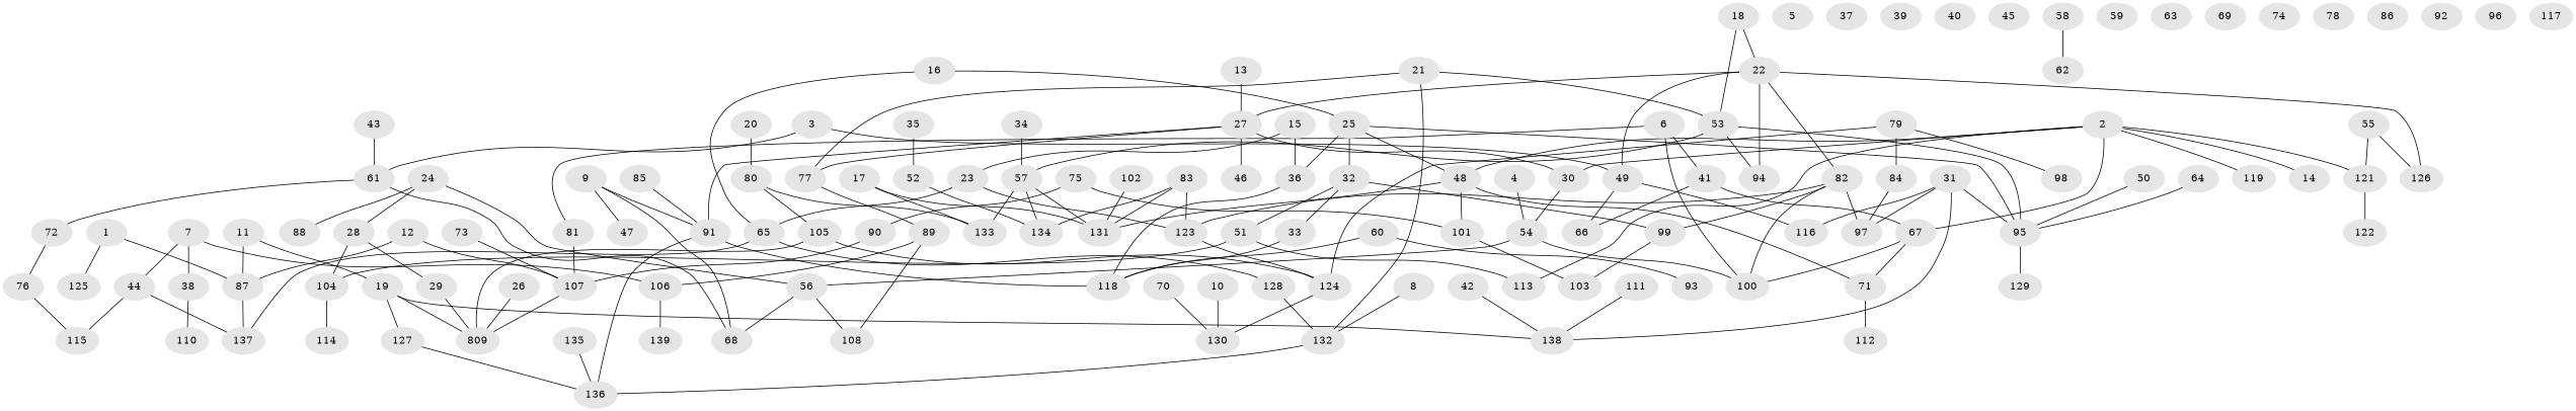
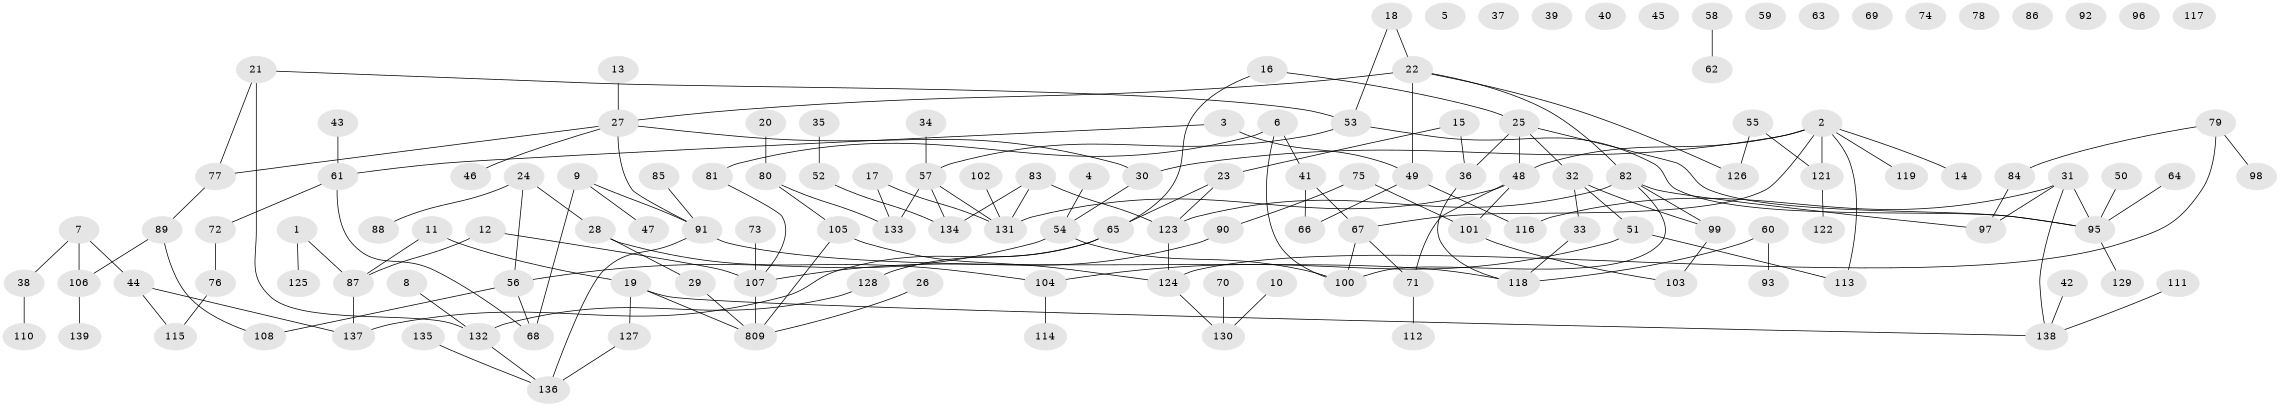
  graph {
    node [color=gray90 style=filled]
    1
    87
    125
    137
    2
    14
    30
    48
    67
    113
    119
    121
    54
    131
    71
    101
    100
    122
    3
    49
    61
    116
    66
    68
    72
    4
    56
    5
    6
    41
    81
    107
    7
    38
    44
    106
    110
    115
    139
    8
    132
    136
    9
    47
    91
    118
    10
    130
    11
    19
    n51 [label=809]
    127
    138
    12
    13
    27
    77
    46
    15
    23
    36
    65
    123
    16
    25
    32
    95
    128
    17
    133
    18
    22
    53
    82
-   94
    126
    57
    20
    80
    105
    21
    89
    97
    99
    124
    24
    28
    88
    29
    104
    108
    33
    51
    129
    26
    114
    31
    103
    34
    134
    35
    52
    37
    39
    40
    42
    43
    45
    112
    50
    55
    58
    62
    59
    60
    93
    76
    63
    64
    69
    70
    73
    74
    75
    90
    78
    79
    84
    98
    83
    85
    86
    92
    96
    102
    111
    117
    135
    1 -- 87
    1 -- 125
    87 -- 137
    2 -- 14
    2 -- 30
    2 -- 48
    2 -- 67
    2 -- 113
    2 -- 119
    2 -- 121
    30 -- 54
    48 -- 131
    48 -- 71
    48 -- 101
    67 -- 71
    67 -- 100
    121 -- 122
    54 -- 100
    54 -- 56
    71 -- 112
    101 -- 103
    3 -- 49
    3 -- 61
    49 -- 116
    49 -- 66
    61 -- 68
    61 -- 72
    72 -- 76
    4 -- 54
    56 -- 68
    56 -- 108
    6 -- 100
    6 -- 41
    6 -- 81
    41 -- 67
    41 -- 66
    81 -- 107
    107 -- n51
    7 -- 38
    7 -- 44
    7 -- 106
    38 -- 110
    44 -- 137
    44 -- 115
    106 -- 139
    8 -- 132
    132 -- 136
    9 -- 68
    9 -- 47
    9 -- 91
    91 -- 136
    91 -- 118
    10 -- 130
    11 -- 87
    11 -- 19
    19 -- n51
    19 -- 127
    19 -- 138
    127 -- 136
    12 -- 87
    12 -- 107
    13 -- 27
    27 -- 30
    27 -- 91
    27 -- 77
    27 -- 46
    77 -- 89
    15 -- 23
    15 -- 36
    23 -- 65
    23 -- 123
    36 -- 118
    65 -- 137
    65 -- 128
    123 -- 124
    16 -- 65
    16 -- 25
    25 -- 48
    25 -- 36
    25 -- 32
    25 -- 95
    32 -- 99
    32 -- 33
    32 -- 51
    95 -- 129
    128 -- 132
    17 -- 131
    17 -- 133
    18 -- 22
    18 -- 53
    22 -- 49
    22 -- 27
    22 -- 82
-   22 -- 94
    22 -- 126
    53 -- 95
-   53 -- 94
    53 -- 57
    82 -- 100
    82 -- 123
    82 -- 97
    82 -- 99
    57 -- 131
    57 -- 133
    57 -- 134
    20 -- 80
    80 -- 133
    80 -- 105
    105 -- n51
    105 -- 124
    21 -- 132
    21 -- 77
    21 -- 53
    89 -- 106
    89 -- 108
    99 -- 103
    124 -- 130
    24 -- 56
    24 -- 28
    24 -- 88
    28 -- 29
    28 -- 104
    29 -- n51
    104 -- 114
    33 -- 118
    51 -- 113
    51 -- 104
    26 -- n51
    31 -- 116
    31 -- 138
    31 -- 95
    31 -- 97
    34 -- 57
    35 -- 52
    52 -- 134
    42 -- 138
    43 -- 61
    50 -- 95
    55 -- 121
    55 -- 126
    58 -- 62
    60 -- 118
    60 -- 93
    76 -- 115
    64 -- 95
    70 -- 130
    73 -- 107
    75 -- 101
    75 -- 90
    90 -- 107
    79 -- 124
    79 -- 84
    79 -- 98
    84 -- 97
    83 -- 131
    83 -- 123
    83 -- 134
    85 -- 91
    102 -- 131
    111 -- 138
    135 -- 136
  }
